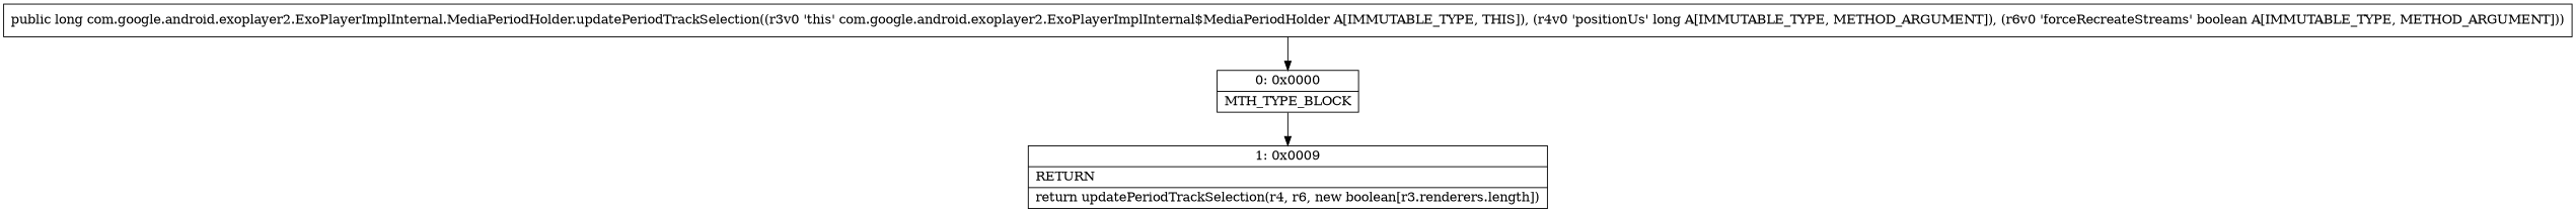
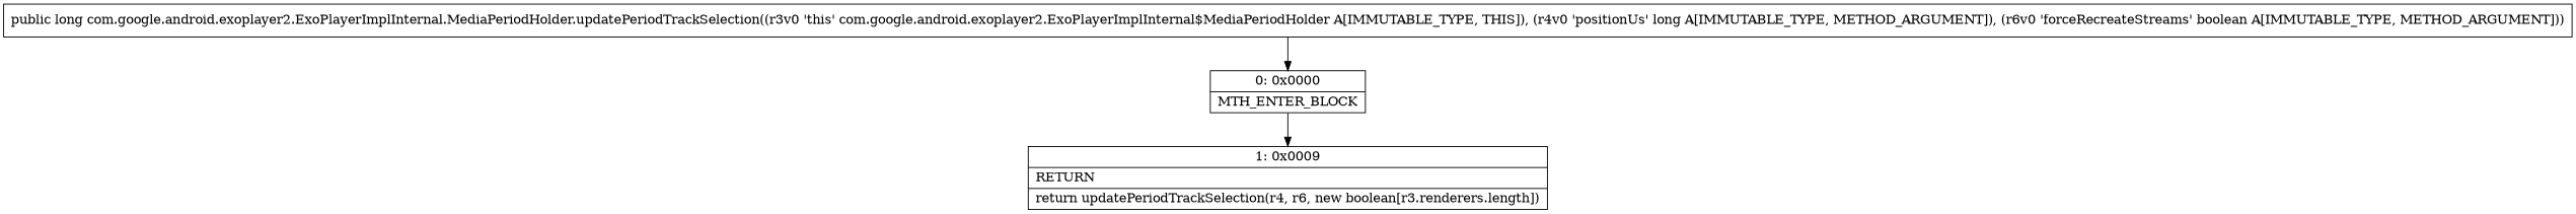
  digraph {
    node [shape=record]
-   n1 [label="{0\:\ 0x0000|MTH_TYPE_BLOCK\l}"]
+   n1 [label="{0\:\ 0x0000|MTH_ENTER_BLOCK\l}"]
    n2 [label="{1\:\ 0x0009|RETURN\l|return updatePeriodTrackSelection(r4, r6, new boolean[r3.renderers.length])\l}"]
    n3 [label="{public long com.google.android.exoplayer2.ExoPlayerImplInternal.MediaPeriodHolder.updatePeriodTrackSelection((r3v0 'this' com.google.android.exoplayer2.ExoPlayerImplInternal$MediaPeriodHolder A[IMMUTABLE_TYPE, THIS]), (r4v0 'positionUs' long A[IMMUTABLE_TYPE, METHOD_ARGUMENT]), (r6v0 'forceRecreateStreams' boolean A[IMMUTABLE_TYPE, METHOD_ARGUMENT])) }"]
    n1 -> n2
    n3 -> n1
  }
